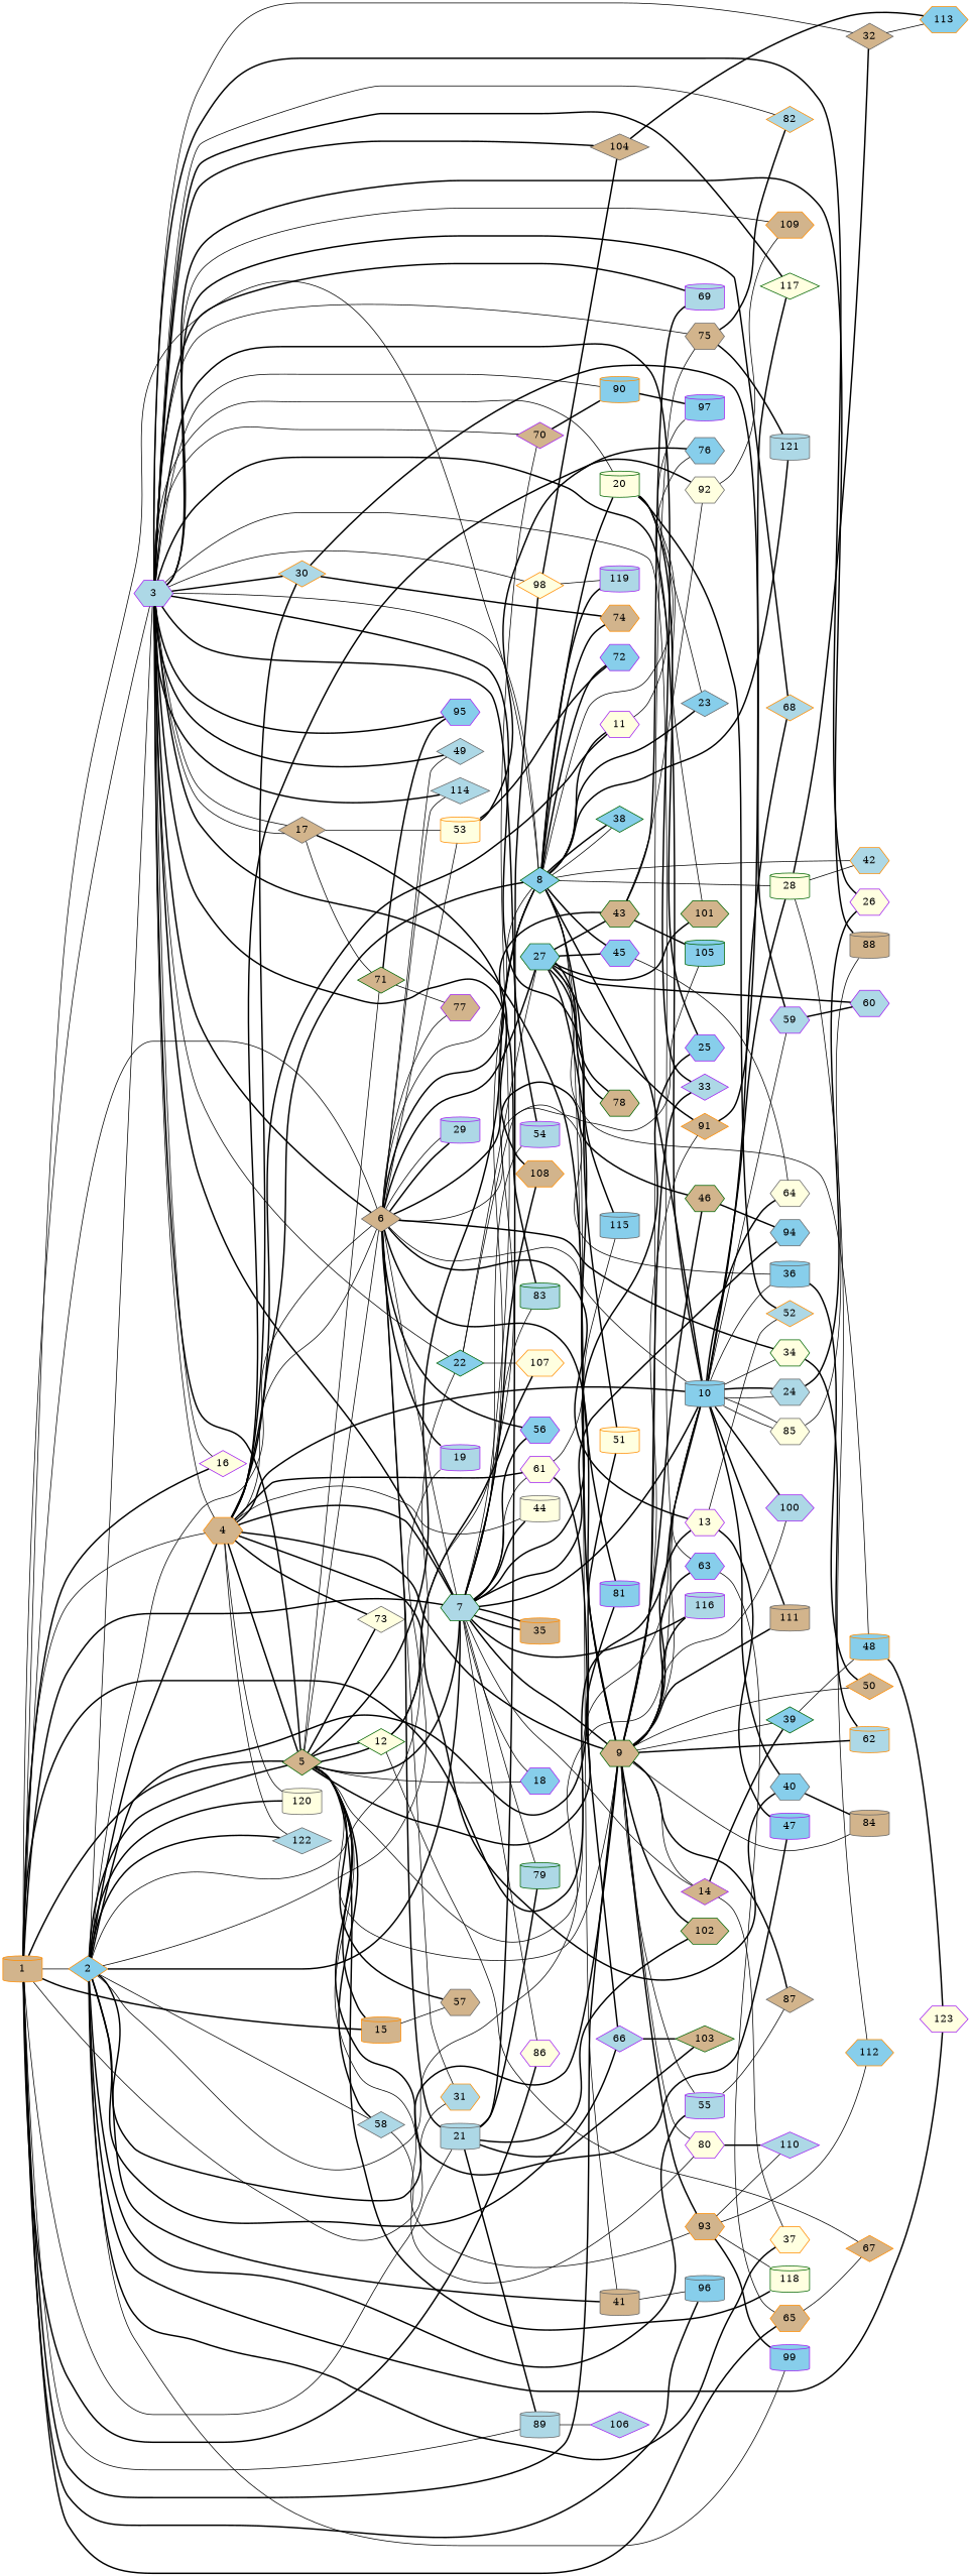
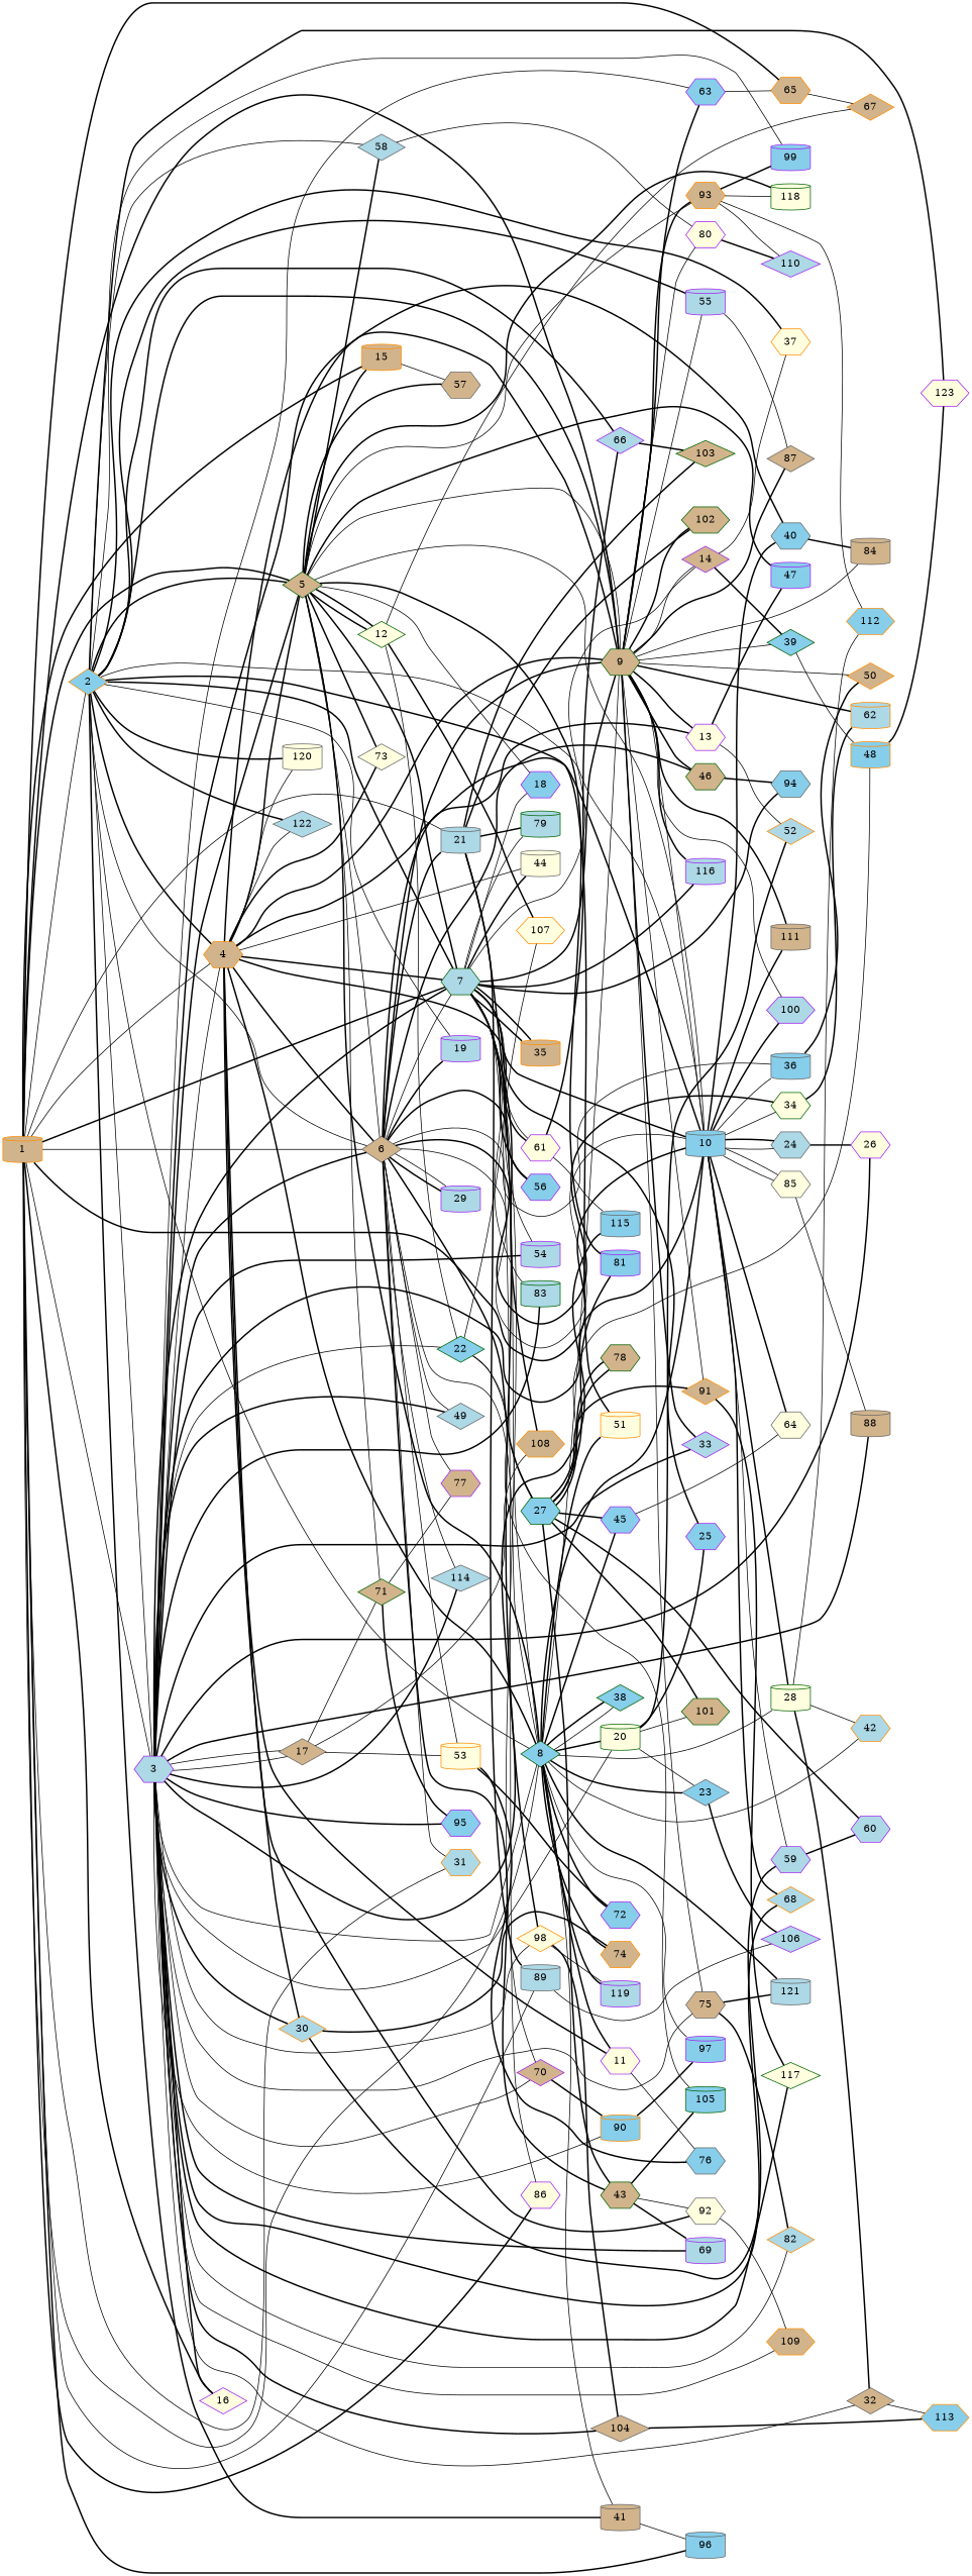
  graph {
    rankdir=LR
    node [color=purple fillcolor=tan shape=hexagon style=filled]
    edge [style=bold]
    1 [color=darkorange shape=cylinder]
    2 [color=darkorange fillcolor=skyblue shape=diamond]
    3 [fillcolor=lightblue]
    4 [color=darkorange]
    5 [color=darkgreen shape=diamond]
    6 [color=gray40 shape=diamond]
    7 [color=darkgreen fillcolor=lightblue]
    8 [color=darkgreen fillcolor=skyblue shape=diamond]
    9 [color=darkgreen]
    10 [color=gray40 fillcolor=skyblue shape=cylinder]
    15 [color=darkorange shape=cylinder]
    16 [fillcolor=lightyellow shape=diamond]
    21 [color=gray40 fillcolor=lightblue shape=cylinder]
    31 [color=darkorange fillcolor=lightblue]
    65 [color=darkorange]
    86 [fillcolor=lightyellow]
    89 [color=gray40 fillcolor=lightblue shape=cylinder]
    96 [color=gray40 fillcolor=skyblue shape=cylinder]
    19 [fillcolor=lightblue shape=cylinder]
    37 [color=darkorange fillcolor=lightyellow]
    41 [color=gray40 shape=cylinder]
    51 [color=darkorange fillcolor=lightyellow shape=cylinder]
    55 [fillcolor=lightblue shape=cylinder]
    58 [color=gray40 fillcolor=lightblue shape=diamond]
    66 [fillcolor=lightblue shape=diamond]
    99 [fillcolor=skyblue shape=cylinder]
    120 [color=gray40 fillcolor=lightyellow shape=cylinder]
    122 [color=gray40 fillcolor=lightblue shape=diamond]
    123 [fillcolor=lightyellow]
    17 [color=gray40 shape=diamond]
    20 [color=darkgreen fillcolor=lightyellow shape=cylinder]
    22 [color=darkgreen fillcolor=skyblue shape=diamond]
    26 [fillcolor=lightyellow]
    30 [color=darkorange fillcolor=lightblue shape=diamond]
    32 [color=gray40 shape=diamond]
    33 [fillcolor=lightblue shape=diamond]
    49 [color=gray40 fillcolor=lightblue shape=diamond]
    54 [fillcolor=lightblue shape=cylinder]
    63 [fillcolor=skyblue]
    68 [color=darkorange fillcolor=lightblue shape=diamond]
    69 [fillcolor=lightblue shape=cylinder]
    70 [shape=diamond]
    75 [color=gray40]
    82 [color=darkorange fillcolor=lightblue shape=diamond]
    83 [color=darkgreen fillcolor=lightblue shape=cylinder]
    88 [color=gray40 shape=cylinder]
    90 [color=darkorange fillcolor=skyblue shape=cylinder]
    95 [fillcolor=skyblue]
    98 [color=darkorange fillcolor=lightyellow shape=diamond]
    104 [color=gray40 shape=diamond]
    109 [color=darkorange]
    114 [color=gray40 fillcolor=lightblue shape=diamond]
    115 [color=gray40 fillcolor=skyblue shape=cylinder]
    117 [color=darkgreen fillcolor=lightyellow shape=diamond]
    11 [fillcolor=lightyellow]
    40 [color=gray40 fillcolor=skyblue]
    44 [color=gray40 fillcolor=lightyellow shape=cylinder]
    61 [fillcolor=lightyellow]
    73 [color=gray40 fillcolor=lightyellow shape=diamond]
    92 [color=gray40 fillcolor=lightyellow]
    12 [color=darkgreen fillcolor=lightyellow shape=diamond]
    18 [fillcolor=skyblue]
    47 [fillcolor=skyblue shape=cylinder]
    57 [color=gray40]
    71 [color=darkgreen shape=diamond]
    81 [fillcolor=skyblue shape=cylinder]
    93 [color=darkorange]
    118 [color=darkgreen fillcolor=lightyellow shape=cylinder]
    13 [fillcolor=lightyellow]
    27 [color=darkgreen fillcolor=skyblue]
    29 [fillcolor=lightblue shape=cylinder]
    34 [color=darkgreen fillcolor=lightyellow]
    36 [color=gray40 fillcolor=skyblue shape=cylinder]
    43 [color=darkgreen]
    46 [color=darkgreen]
    53 [color=darkorange fillcolor=lightyellow shape=cylinder]
    56 [fillcolor=skyblue]
    77
    14 [shape=diamond]
    25 [fillcolor=skyblue]
    35 [color=darkorange shape=cylinder]
    79 [color=darkgreen fillcolor=lightblue shape=cylinder]
    94 [color=gray40 fillcolor=skyblue]
    108 [color=darkorange]
    116 [fillcolor=lightblue shape=cylinder]
    23 [color=gray40 fillcolor=skyblue shape=diamond]
    28 [color=darkgreen fillcolor=lightyellow shape=cylinder]
    38 [color=darkgreen fillcolor=skyblue shape=diamond]
    42 [color=darkorange fillcolor=lightblue]
    45 [fillcolor=skyblue]
    72 [fillcolor=skyblue]
    74 [color=darkorange]
    97 [fillcolor=skyblue shape=cylinder]
    119 [fillcolor=lightblue shape=cylinder]
    121 [color=gray40 fillcolor=lightblue shape=cylinder]
    39 [color=darkgreen fillcolor=skyblue shape=diamond]
    50 [color=darkorange shape=diamond]
    62 [color=darkorange fillcolor=lightblue shape=cylinder]
    80 [fillcolor=lightyellow]
    84 [color=gray40 shape=cylinder]
    87 [color=gray40 shape=diamond]
    91 [color=darkorange shape=diamond]
    100 [fillcolor=lightblue]
    102 [color=darkgreen]
    111 [color=gray40 shape=cylinder]
    24 [color=gray40 fillcolor=lightblue]
    59 [fillcolor=lightblue]
    64 [color=gray40 fillcolor=lightyellow]
    85 [color=gray40 fillcolor=lightyellow]
    103 [color=darkgreen shape=diamond]
    67 [color=darkorange shape=diamond]
    106 [fillcolor=lightblue shape=diamond]
    52 [color=darkorange fillcolor=lightblue shape=diamond]
    101 [color=darkgreen]
    107 [color=darkorange fillcolor=lightyellow]
    105 [color=darkgreen fillcolor=skyblue shape=cylinder]
    113 [color=darkorange fillcolor=skyblue]
    76 [color=gray40 fillcolor=skyblue]
    112 [color=darkorange fillcolor=skyblue]
    110 [fillcolor=lightblue shape=diamond]
    48 [color=darkorange fillcolor=skyblue shape=cylinder]
    60 [fillcolor=lightblue]
    78 [color=darkgreen]
    1 -- 2 [style=solid]
    1 -- 3 [style=solid]
    1 -- 4 [style=solid]
    1 -- 5
    1 -- 6 [style=solid]
    1 -- 7
    1 -- 8 [style=solid]
    1 -- 9
    1 -- 10
    1 -- 15
    1 -- 16
    1 -- 21 [style=solid]
    1 -- 31 [style=solid]
    1 -- 65
    1 -- 86
    1 -- 89 [style=solid]
    1 -- 96
    2 -- 3 [style=solid]
    2 -- 4
    2 -- 5
    2 -- 6 [style=solid]
    2 -- 7
    2 -- 8 [style=solid]
    2 -- 9
    2 -- 10 [style=solid]
    2 -- 19 [style=solid]
    2 -- 37
    2 -- 41
    2 -- 51
    2 -- 55
    2 -- 58 [style=solid]
    2 -- 66
    2 -- 99 [style=solid]
    2 -- 120
    2 -- 122
    2 -- 123
    3 -- 4 [style=solid]
    3 -- 5
    3 -- 6
    3 -- 7
    3 -- 8 [style=solid]
    3 -- 9
    3 -- 10
-   3 -- 16 [style=solid]
+   3 -- 16
    3 -- 17 [style=solid]
    3 -- 17 [style=solid]
    3 -- 20 [style=solid]
    3 -- 22 [style=solid]
    3 -- 26
    3 -- 30
    3 -- 32 [style=solid]
    3 -- 33
    3 -- 49
    3 -- 54
    3 -- 63 [style=solid]
    3 -- 68
    3 -- 69
    3 -- 70 [style=solid]
    3 -- 75 [style=solid]
    3 -- 82 [style=solid]
    3 -- 83
    3 -- 88
    3 -- 90 [style=solid]
    3 -- 95
    3 -- 98 [style=solid]
    3 -- 104
    3 -- 109 [style=solid]
    3 -- 114
    3 -- 115
    3 -- 117
    4 -- 5
-   4 -- 6 [style=solid]
+   4 -- 6
    4 -- 7
    4 -- 8
    4 -- 9
    4 -- 10
    4 -- 120 [style=solid]
    4 -- 122 [style=solid]
    4 -- 30
    4 -- 11
    4 -- 40
    4 -- 44 [style=solid]
    4 -- 61
    4 -- 73
    4 -- 92
    5 -- 6 [style=solid]
    5 -- 7
    5 -- 8
    5 -- 9 [style=solid]
    5 -- 10 [style=solid]
    5 -- 15
    5 -- 58
    5 -- 73
    5 -- 12
    5 -- 12
    5 -- 18 [style=solid]
    5 -- 47
    5 -- 57
    5 -- 71 [style=solid]
    5 -- 81
    5 -- 93 [style=solid]
    5 -- 118
    6 -- 7 [style=solid]
    6 -- 8 [style=solid]
    6 -- 9
    6 -- 10 [style=solid]
    6 -- 21
    6 -- 31 [style=solid]
    6 -- 19
    6 -- 49 [style=solid]
    6 -- 114 [style=solid]
    6 -- 13
    6 -- 27
    6 -- 29
    6 -- 29 [style=solid]
    6 -- 34
    6 -- 36 [style=solid]
    6 -- 43
    6 -- 46
    6 -- 53 [style=solid]
    6 -- 56
    6 -- 77 [style=solid]
    7 -- 8 [style=solid]
    7 -- 9
    7 -- 10
    7 -- 86 [style=solid]
    7 -- 54 [style=solid]
    7 -- 70 [style=solid]
    7 -- 83 [style=solid]
    7 -- 44
    7 -- 61 [style=solid]
    7 -- 18 [style=solid]
    7 -- 56
    7 -- 14 [style=solid]
    7 -- 25
    7 -- 35
    7 -- 35
    7 -- 79 [style=solid]
    7 -- 94
    7 -- 108
    7 -- 116
    8 -- 9 [style=solid]
    8 -- 10
    8 -- 41 [style=solid]
    8 -- 51
    8 -- 20
    8 -- 11
    8 -- 23
    8 -- 28 [style=solid]
    8 -- 38 [style=solid]
    8 -- 38
    8 -- 42 [style=solid]
    8 -- 45
    8 -- 72
    8 -- 74
    8 -- 97 [style=solid]
    8 -- 119
    8 -- 121
    9 -- 10 [style=solid]
    9 -- 55 [style=solid]
    9 -- 33
    9 -- 63
    9 -- 75 [style=solid]
    9 -- 93
    9 -- 13
    9 -- 46
    9 -- 14 [style=solid]
    9 -- 116
    9 -- 39 [style=solid]
    9 -- 50 [style=solid]
    9 -- 62
    9 -- 80 [style=solid]
    9 -- 84 [style=solid]
    9 -- 87
    9 -- 91 [style=solid]
    9 -- 100 [style=solid]
    9 -- 102
    9 -- 111
    10 -- 68
    10 -- 40
    10 -- 34 [style=solid]
    10 -- 36 [style=solid]
    10 -- 28
    10 -- 100
    10 -- 111
    10 -- 24 [style=solid]
    10 -- 24
    10 -- 59 [style=solid]
    10 -- 64
    10 -- 85 [style=solid]
    10 -- 85 [style=solid]
    15 -- 57 [style=solid]
    21 -- 89
    21 -- 98
    21 -- 79
    21 -- 102
    21 -- 103
    65 -- 67 [style=solid]
    89 -- 106 [style=solid]
    41 -- 96 [style=solid]
    55 -- 87 [style=solid]
    58 -- 80 [style=solid]
    66 -- 103
    17 -- 71 [style=solid]
    17 -- 53 [style=solid]
-   17 -- 108
+   17 -- 108 [style=solid]
    20 -- 25
    20 -- 23 [style=solid]
    20 -- 52
    20 -- 101 [style=solid]
    22 -- 27 [style=solid]
    22 -- 107 [style=solid]
    22 -- 105 [style=solid]
    30 -- 74
    30 -- 59
    32 -- 113 [style=solid]
    63 -- 65 [style=solid]
    70 -- 90
    75 -- 82
    75 -- 121
    90 -- 97
    98 -- 104
    98 -- 119 [style=solid]
    104 -- 113
    11 -- 76 [style=solid]
    40 -- 84
    61 -- 66
    61 -- 115 [style=solid]
    92 -- 109 [style=solid]
    12 -- 22 [style=solid]
    12 -- 67 [style=solid]
    12 -- 107
    71 -- 95
    71 -- 77 [style=solid]
    93 -- 99
    93 -- 118 [style=solid]
    93 -- 112 [style=solid]
    93 -- 110 [style=solid]
    13 -- 47
    13 -- 52 [style=solid]
    27 -- 81
    27 -- 43
    27 -- 45
    27 -- 91
    27 -- 101
    27 -- 48 [style=solid]
    27 -- 60
    27 -- 78
    27 -- 78
    34 -- 62
    36 -- 50
    43 -- 69
    43 -- 92 [style=solid]
    43 -- 105
    46 -- 94
    53 -- 72
    53 -- 76
    14 -- 37 [style=solid]
    14 -- 39
+   23 -- 106
    28 -- 32
    28 -- 42 [style=solid]
    28 -- 112 [style=solid]
    45 -- 64 [style=solid]
    39 -- 48 [style=solid]
    80 -- 110
    91 -- 117
    24 -- 26
    59 -- 60
    85 -- 88 [style=solid]
    48 -- 123
  }
